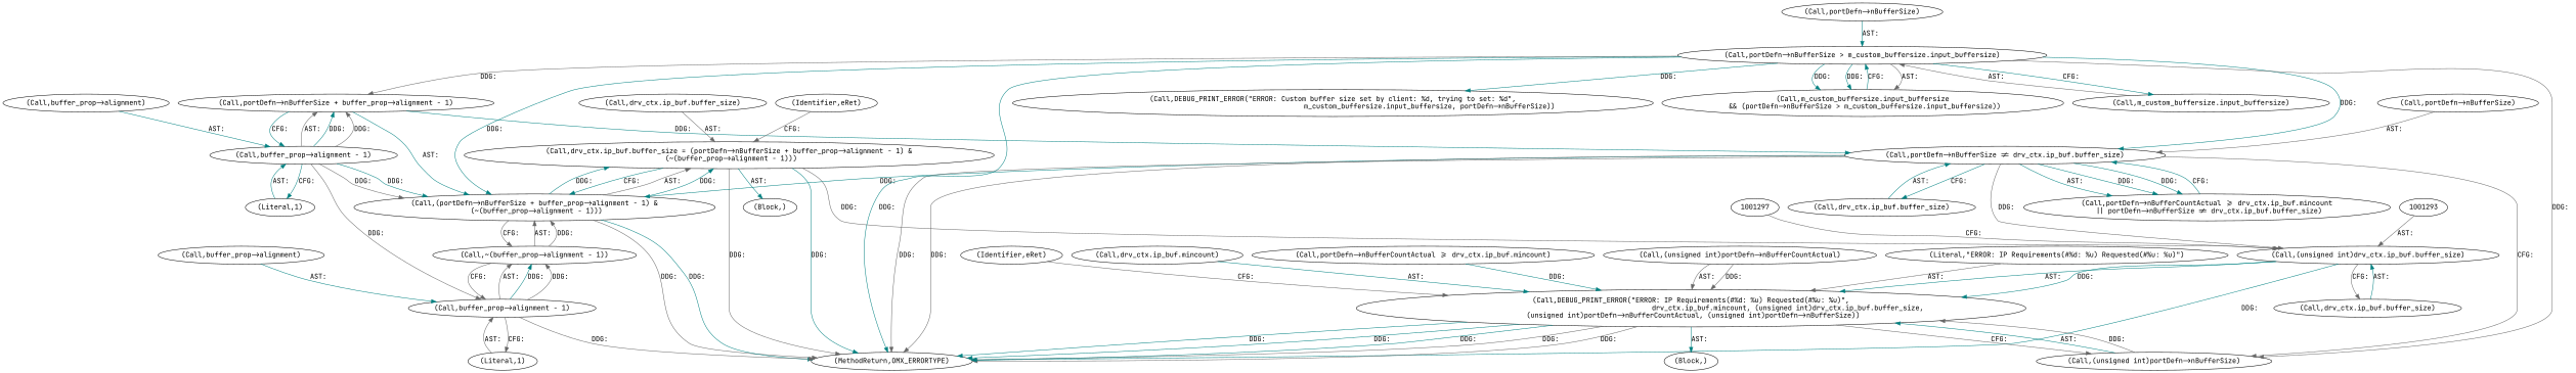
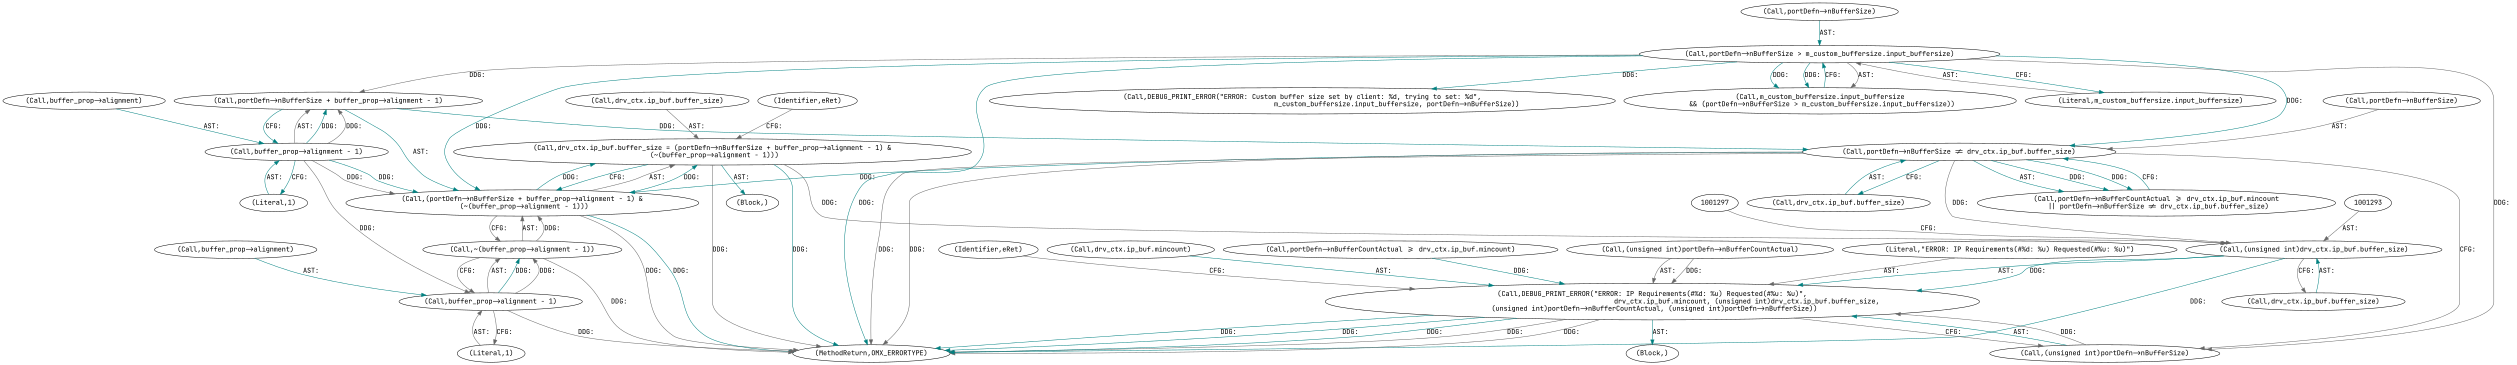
  digraph {
    fontname="JetBrains Mono"
    node [fontname="JetBrains Mono"]
    edge [color=teal fontname="JetBrains Mono"]
    n1 [label="(Call,drv_ctx.ip_buf.buffer_size = (portDefn->nBufferSize + buffer_prop->alignment - 1) &\n (~(buffer_prop->alignment - 1)))"]
    n2 [label="(Call,(portDefn->nBufferSize + buffer_prop->alignment - 1) &\n (~(buffer_prop->alignment - 1)))"]
    n3 [label="(Call,(unsigned int)drv_ctx.ip_buf.buffer_size)"]
    n4 [label="(MethodReturn,OMX_ERRORTYPE)"]
    n5 [label="(Block,)"]
    n6 [label="(Call,~(buffer_prop->alignment - 1))"]
    n7 [label="(Call,DEBUG_PRINT_ERROR(\"ERROR: IP Requirements(#%d: %u) Requested(#%u: %u)\",\n                                               drv_ctx.ip_buf.mincount, (unsigned int)drv_ctx.ip_buf.buffer_size,\n (unsigned int)portDefn->nBufferCountActual, (unsigned int)portDefn->nBufferSize))"]
    n8 [label="(Call,drv_ctx.ip_buf.buffer_size)"]
    n9 [label="(Call,buffer_prop->alignment - 1)"]
    n10 [label="(Call,portDefn->nBufferSize != drv_ctx.ip_buf.buffer_size)"]
    n11 [label="(Call,(unsigned int)portDefn->nBufferSize)"]
    n12 [label="(Call,drv_ctx.ip_buf.buffer_size)"]
    n13 [label="(Call,portDefn->nBufferCountActual >= drv_ctx.ip_buf.mincount\n || portDefn->nBufferSize != drv_ctx.ip_buf.buffer_size)"]
    n14 [label="(Call,portDefn->nBufferSize + buffer_prop->alignment - 1)"]
    n15 [label="(Call,buffer_prop->alignment - 1)"]
    n16 [label="(Call,portDefn->nBufferSize > m_custom_buffersize.input_buffersize)"]
    n17 [label="(Call,DEBUG_PRINT_ERROR(\"ERROR: Custom buffer size set by client: %d, trying to set: %d\",\n                                               m_custom_buffersize.input_buffersize, portDefn->nBufferSize))"]
    n18 [label="(Call,m_custom_buffersize.input_buffersize\n && (portDefn->nBufferSize > m_custom_buffersize.input_buffersize))"]
-   n19 [label="(Call,m_custom_buffersize.input_buffersize)"]
+   n19 [label="(Literal,m_custom_buffersize.input_buffersize)"]
    n20 [label="(Literal,1)"]
    n21 [label="(Literal,1)"]
    n22 [label="(Block,)"]
    n23 [label="(Call,(unsigned int)portDefn->nBufferCountActual)"]
    n24 [label="(Call,buffer_prop->alignment)"]
    n25 [label="(Literal,\"ERROR: IP Requirements(#%d: %u) Requested(#%u: %u)\")"]
    n26 [label="(Identifier,eRet)"]
    n27 [label="(Call,drv_ctx.ip_buf.mincount)"]
    n28 [label="(Call,portDefn->nBufferCountActual >= drv_ctx.ip_buf.mincount)"]
    n29 [label="(Call,drv_ctx.ip_buf.buffer_size)"]
    n30 [label="(Call,buffer_prop->alignment)"]
    n31 [label="(Identifier,eRet)"]
    n32 [label="(Call,portDefn->nBufferSize)"]
    n33 [label="(Call,portDefn->nBufferSize)"]
    n34 [label=1001293]
    1001297
    n1 -> n2 [label="CFG: "]
    n1 -> n3 [color=gray40 label="DDG: "]
    n1 -> n4 [label="DDG: "]
    n1 -> n4 [color=gray40 label="DDG: "]
    n1 -> n5 [label="AST: "]
    n2 -> n1 [color=gray40 label="AST: "]
    n2 -> n1 [label="DDG: "]
    n2 -> n1 [label="DDG: "]
    n2 -> n4 [color=gray40 label="DDG: "]
    n2 -> n4 [label="DDG: "]
    n2 -> n6 [color=gray40 label="CFG: "]
    n3 -> n4 [label="DDG: "]
    n3 -> n7 [label="AST: "]
    n3 -> n7 [label="DDG: "]
    n3 -> n8 [color=gray40 label="CFG: "]
    n6 -> n2 [color=gray40 label="AST: "]
    n6 -> n2 [color=gray40 label="DDG: "]
+   n6 -> n4 [color=gray40 label="DDG: "]
    n6 -> n9 [color=gray40 label="CFG: "]
    n7 -> n4 [color=gray40 label="DDG: "]
    n7 -> n4 [color=gray40 label="DDG: "]
    n7 -> n4 [label="DDG: "]
    n7 -> n4 [label="DDG: "]
    n7 -> n4 [label="DDG: "]
    n7 -> n11 [color=gray40 label="CFG: "]
    n7 -> n22 [label="AST: "]
    n8 -> n3 [label="AST: "]
    n9 -> n4 [color=gray40 label="DDG: "]
    n9 -> n6 [color=gray40 label="AST: "]
    n9 -> n6 [label="DDG: "]
    n9 -> n6 [color=gray40 label="DDG: "]
    n9 -> n21 [color=gray40 label="CFG: "]
    n10 -> n2 [label="DDG: "]
    n10 -> n3 [color=gray40 label="DDG: "]
    n10 -> n4 [color=gray40 label="DDG: "]
    n10 -> n4 [color=gray40 label="DDG: "]
    n10 -> n11 [color=gray40 label="CFG: "]
    n10 -> n12 [label="CFG: "]
    n10 -> n13 [label="AST: "]
    n10 -> n13 [label="DDG: "]
    n10 -> n13 [label="DDG: "]
    n11 -> n7 [label="AST: "]
    n11 -> n7 [color=gray40 label="DDG: "]
    n12 -> n10 [label="AST: "]
    n13 -> n10 [label="CFG: "]
    n14 -> n2 [label="AST: "]
    n14 -> n10 [label="DDG: "]
    n14 -> n15 [label="CFG: "]
    n15 -> n2 [color=gray40 label="DDG: "]
    n15 -> n2 [label="DDG: "]
    n15 -> n9 [color=gray40 label="DDG: "]
    n15 -> n14 [color=gray40 label="AST: "]
    n15 -> n14 [label="DDG: "]
    n15 -> n14 [color=gray40 label="DDG: "]
    n15 -> n20 [label="CFG: "]
    n16 -> n2 [label="DDG: "]
    n16 -> n4 [label="DDG: "]
    n16 -> n10 [label="DDG: "]
    n16 -> n11 [color=gray40 label="DDG: "]
    n16 -> n14 [color=gray40 label="DDG: "]
    n16 -> n17 [label="DDG: "]
    n16 -> n18 [color=gray40 label="AST: "]
    n16 -> n18 [label="DDG: "]
    n16 -> n18 [label="DDG: "]
    n16 -> n19 [label="CFG: "]
    n18 -> n16 [label="CFG: "]
    n19 -> n16 [color=gray40 label="AST: "]
    n20 -> n15 [label="AST: "]
    n21 -> n9 [color=gray40 label="AST: "]
    n23 -> n7 [color=gray40 label="AST: "]
    n23 -> n7 [color=gray40 label="DDG: "]
    n24 -> n15 [label="AST: "]
    n25 -> n7 [color=gray40 label="AST: "]
    n26 -> n7 [color=gray40 label="CFG: "]
    n27 -> n7 [label="AST: "]
    n28 -> n7 [label="DDG: "]
    n29 -> n1 [color=gray40 label="AST: "]
    n30 -> n9 [label="AST: "]
    n31 -> n1 [color=gray40 label="CFG: "]
    n32 -> n10 [color=gray40 label="AST: "]
    n33 -> n16 [label="AST: "]
    n34 -> n3 [color=gray40 label="AST: "]
    1001297 -> n3 [color=gray40 label="CFG: "]
  }
